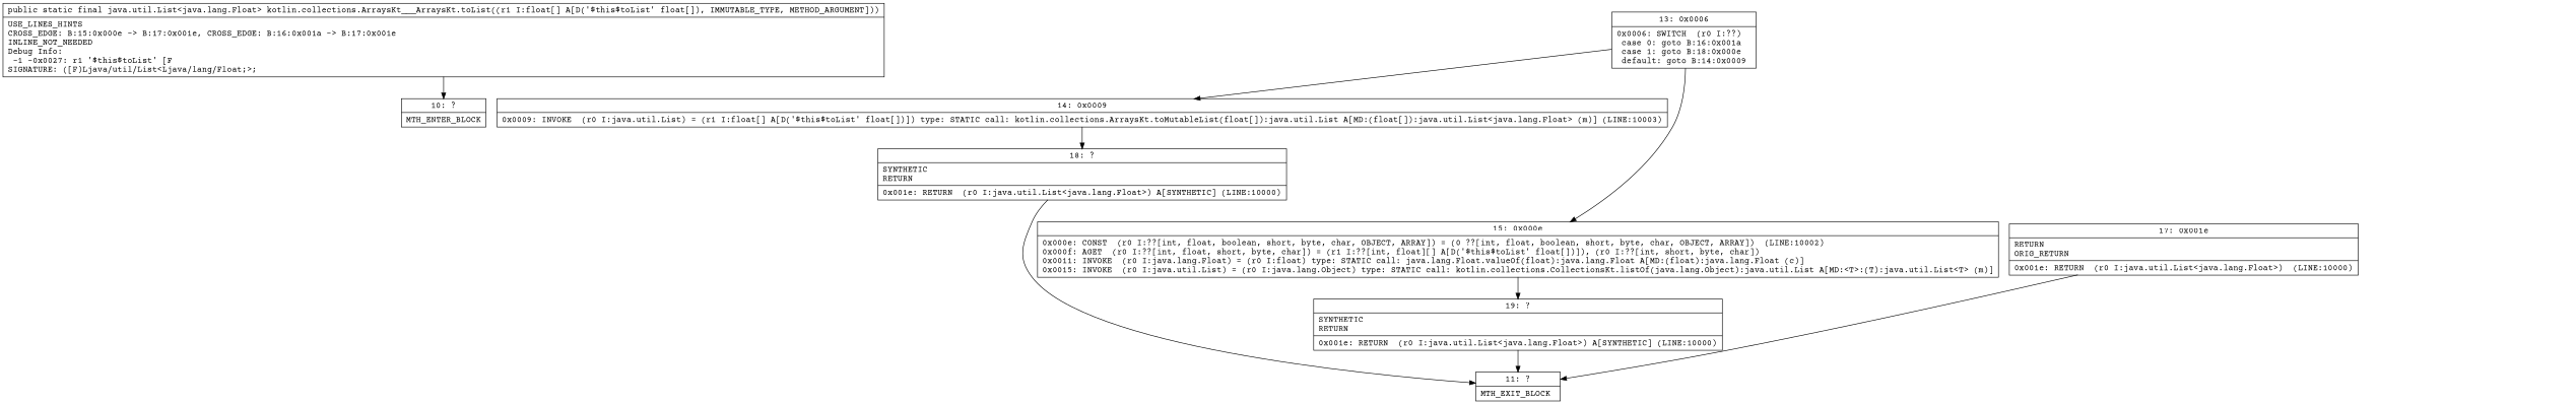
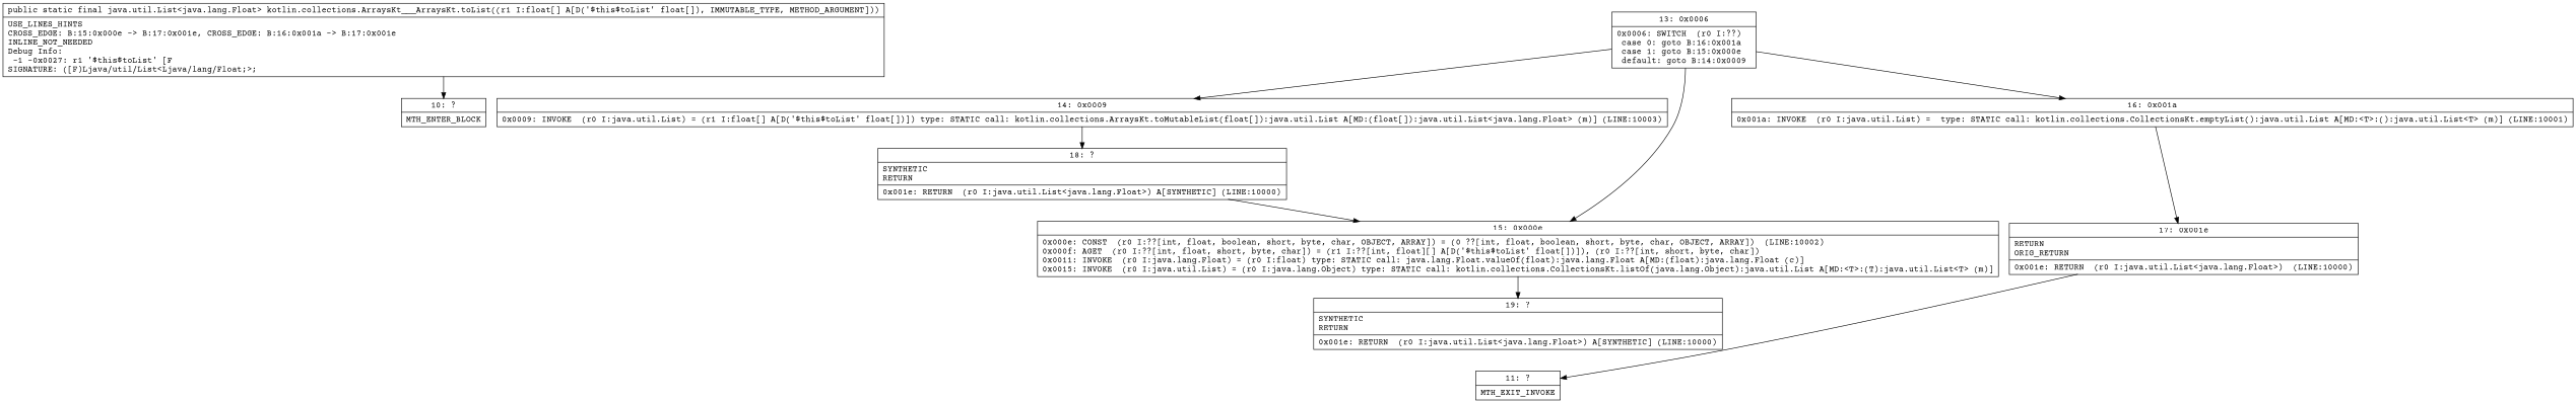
  digraph {
    fontname="Courier Prime"
    node [fontname="Courier Prime" shape=record]
    edge [fontname="Courier Prime"]
    n1 [label="{10\:\ ?|MTH_ENTER_BLOCK\l}"]
-   n2 [label="{13\:\ 0x0006|0x0006: SWITCH  (r0 I:??)\l case 0: goto B:16:0x001a\l case 1: goto B:18:0x000e\l default: goto B:14:0x0009 \l}"]
+   n2 [label="{13\:\ 0x0006|0x0006: SWITCH  (r0 I:??)\l case 0: goto B:16:0x001a\l case 1: goto B:15:0x000e\l default: goto B:14:0x0009 \l}"]
    n3 [label="{14\:\ 0x0009|0x0009: INVOKE  (r0 I:java.util.List) = (r1 I:float[] A[D('$this$toList' float[])]) type: STATIC call: kotlin.collections.ArraysKt.toMutableList(float[]):java.util.List A[MD:(float[]):java.util.List\<java.lang.Float\> (m)] (LINE:10003)\l}"]
    n4 [label="{15\:\ 0x000e|0x000e: CONST  (r0 I:??[int, float, boolean, short, byte, char, OBJECT, ARRAY]) = (0 ??[int, float, boolean, short, byte, char, OBJECT, ARRAY])  (LINE:10002)\l0x000f: AGET  (r0 I:??[int, float, short, byte, char]) = (r1 I:??[int, float][] A[D('$this$toList' float[])]), (r0 I:??[int, short, byte, char]) \l0x0011: INVOKE  (r0 I:java.lang.Float) = (r0 I:float) type: STATIC call: java.lang.Float.valueOf(float):java.lang.Float A[MD:(float):java.lang.Float (c)]\l0x0015: INVOKE  (r0 I:java.util.List) = (r0 I:java.lang.Object) type: STATIC call: kotlin.collections.CollectionsKt.listOf(java.lang.Object):java.util.List A[MD:\<T\>:(T):java.util.List\<T\> (m)]\l}"]
+   n5 [label="{16\:\ 0x001a|0x001a: INVOKE  (r0 I:java.util.List) =  type: STATIC call: kotlin.collections.CollectionsKt.emptyList():java.util.List A[MD:\<T\>:():java.util.List\<T\> (m)] (LINE:10001)\l}"]
    n6 [label="{18\:\ ?|SYNTHETIC\lRETURN\l|0x001e: RETURN  (r0 I:java.util.List\<java.lang.Float\>) A[SYNTHETIC] (LINE:10000)\l}"]
    n7 [label="{19\:\ ?|SYNTHETIC\lRETURN\l|0x001e: RETURN  (r0 I:java.util.List\<java.lang.Float\>) A[SYNTHETIC] (LINE:10000)\l}"]
    n8 [label="{17\:\ 0x001e|RETURN\lORIG_RETURN\l|0x001e: RETURN  (r0 I:java.util.List\<java.lang.Float\>)  (LINE:10000)\l}"]
-   n9 [label="{11\:\ ?|MTH_EXIT_BLOCK\l}"]
+   n9 [label="{11\:\ ?|MTH_EXIT_INVOKE\l}"]
    n10 [label="{public static final java.util.List\<java.lang.Float\> kotlin.collections.ArraysKt___ArraysKt.toList((r1 I:float[] A[D('$this$toList' float[]), IMMUTABLE_TYPE, METHOD_ARGUMENT]))  | USE_LINES_HINTS\lCROSS_EDGE: B:15:0x000e \-\> B:17:0x001e, CROSS_EDGE: B:16:0x001a \-\> B:17:0x001e\lINLINE_NOT_NEEDED\lDebug Info:\l  \-1 \-0x0027: r1 '$this$toList' [F\lSIGNATURE: ([F)Ljava\/util\/List\<Ljava\/lang\/Float;\>;\l}"]
    n2 -> n3
    n2 -> n4
+   n2 -> n5
    n3 -> n6
    n4 -> n7
-   n6 -> n9
-   n7 -> n9
+   n5 -> n8
+   n6 -> n4
    n8 -> n9
    n10 -> n1
  }
